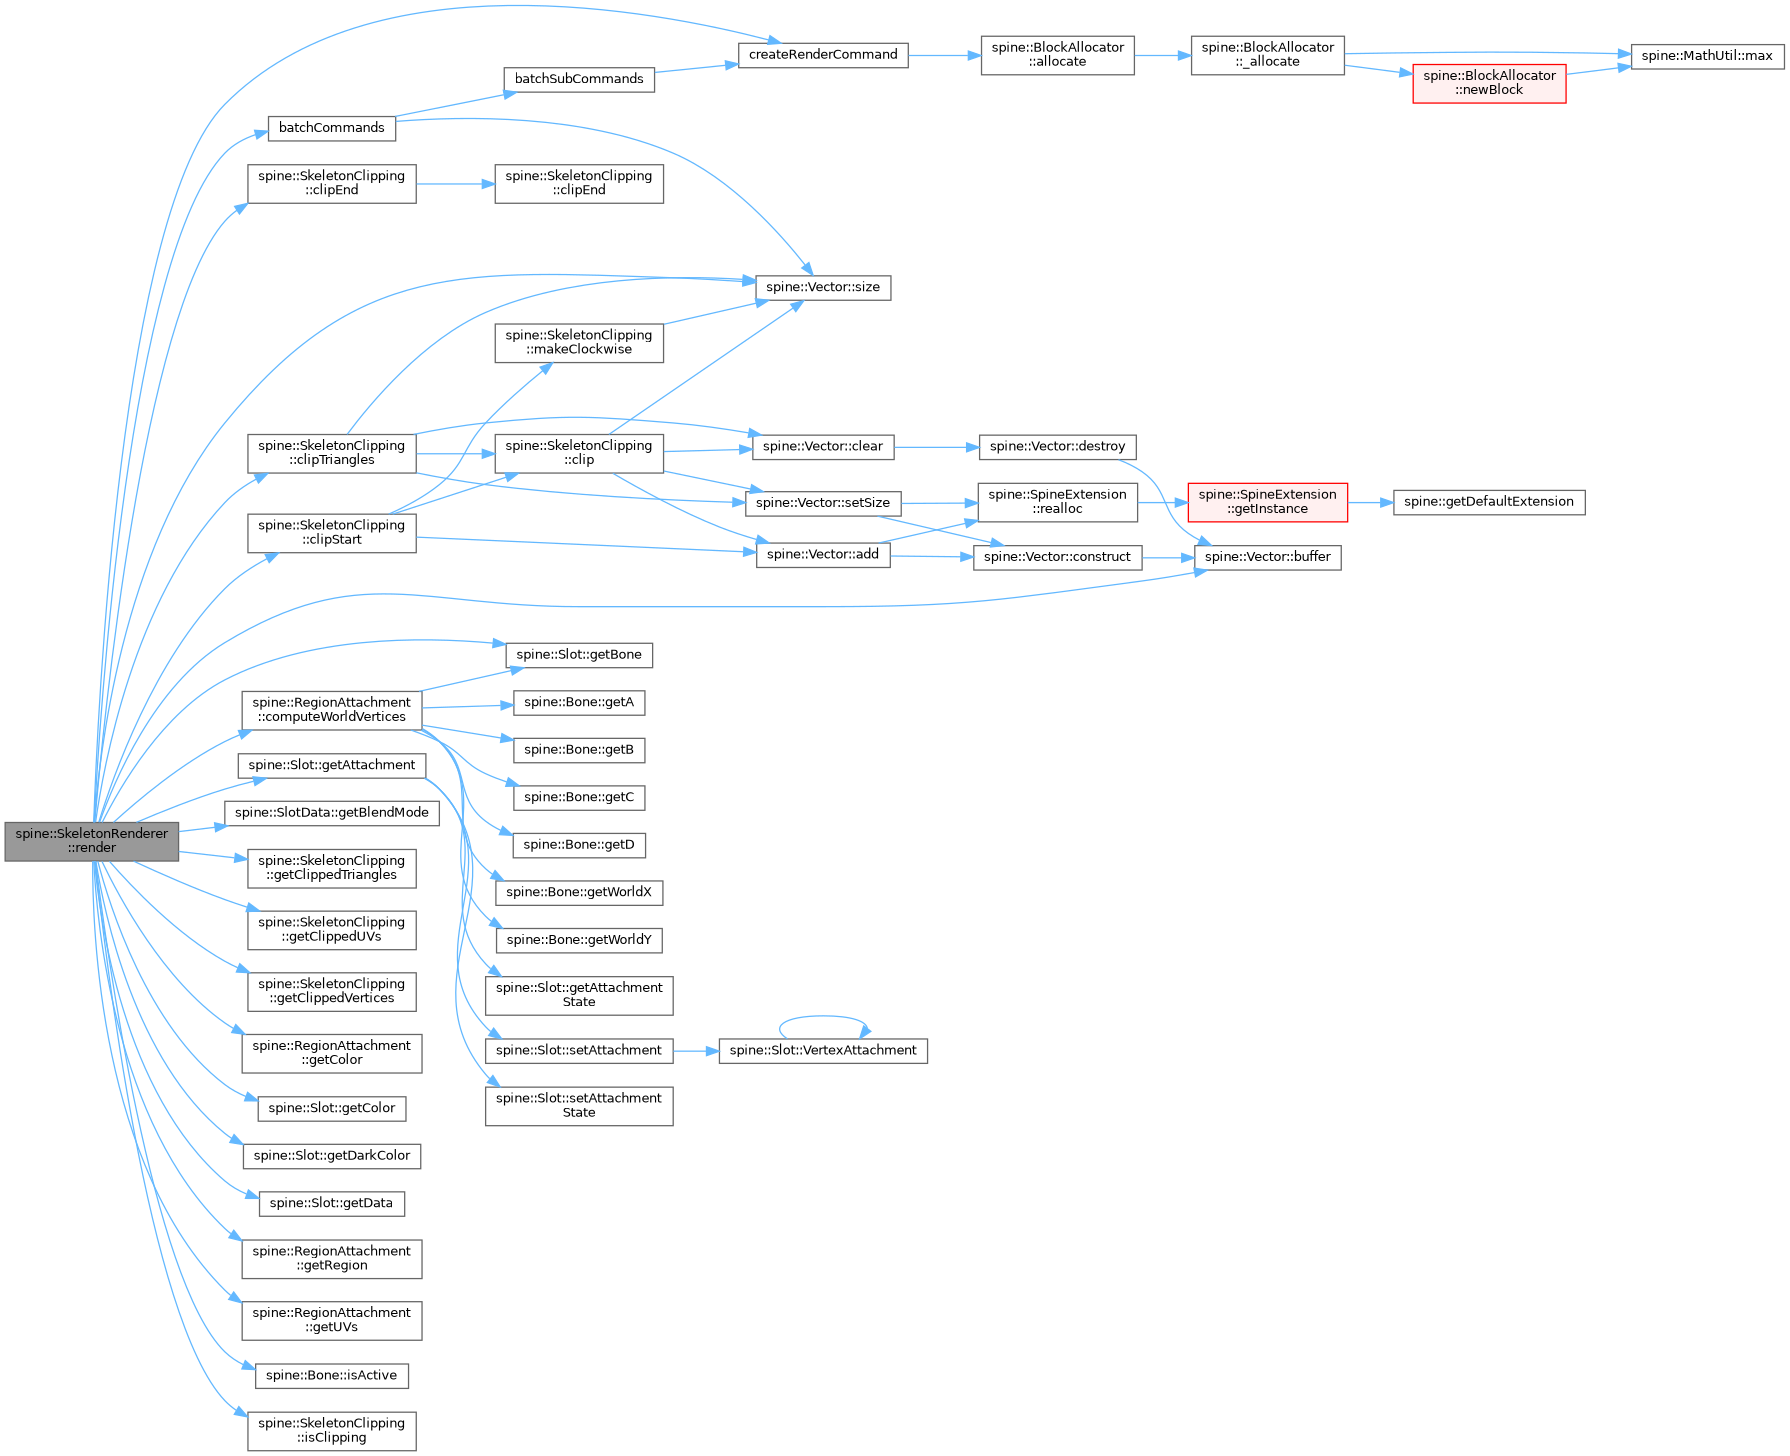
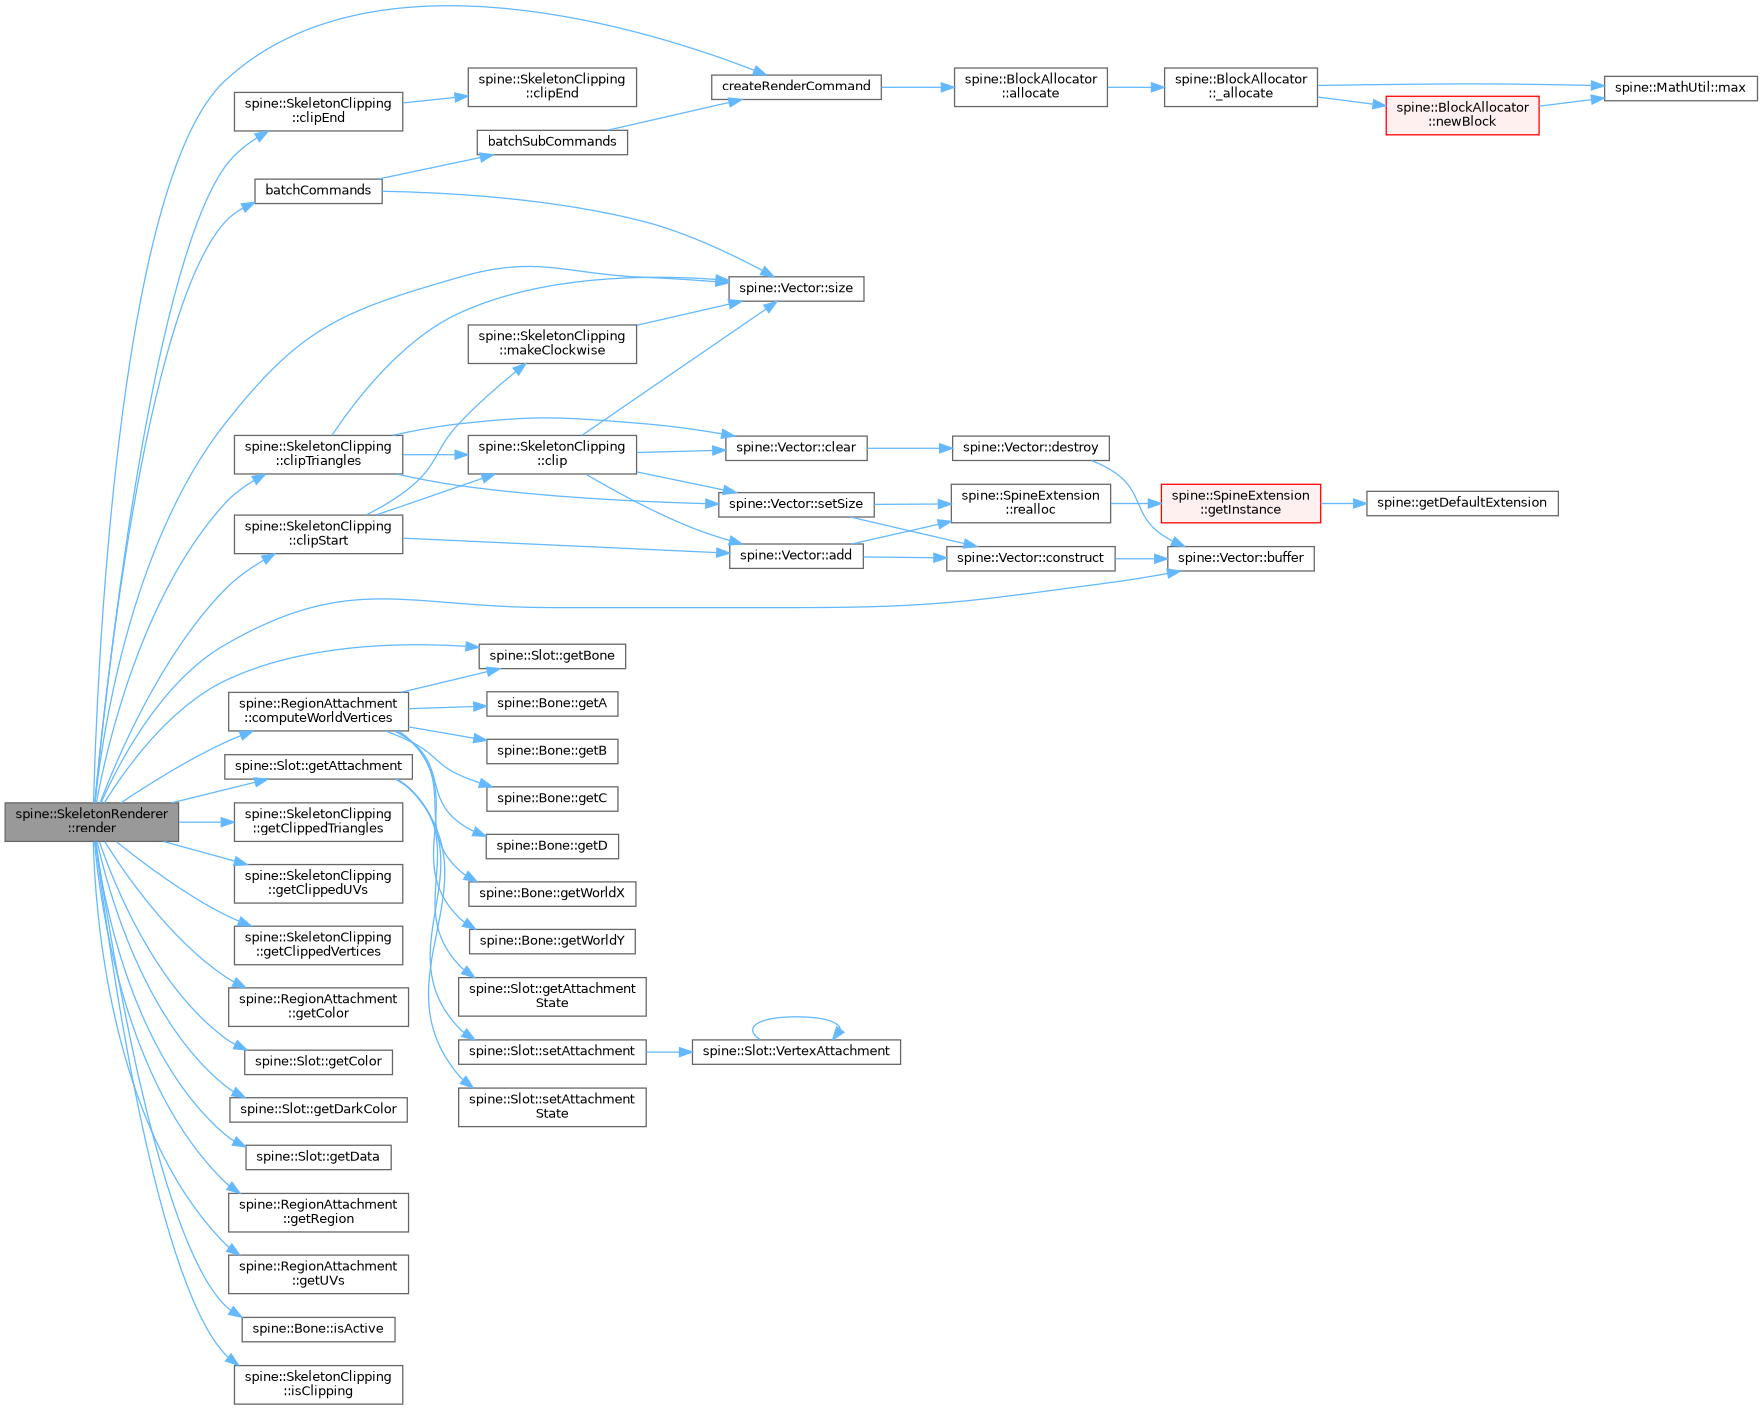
  digraph {
    rankdir=LR
    node [color=grey40 fillcolor=white fontname=Helvetica fontsize=10 shape=box style=filled]
    edge [color=steelblue1 fontname=Helvetica fontsize=10 labelfontname=Helvetica labelfontsize=10 style=solid]
    n1 [color=gray40 fillcolor=grey60 fontcolor=black height=0.2 label="spine::SkeletonRenderer\l::render" width=0.4]
    n2 [height=0.2 label=batchCommands width=0.4]
    n3 [height=0.2 label=createRenderCommand width=0.4]
    n4 [height=0.2 label="spine::Vector::size" width=0.4]
    n5 [height=0.2 label="spine::Vector::buffer" width=0.4]
    n6 [height=0.2 label="spine::SkeletonClipping\l::clipEnd" width=0.4]
    n7 [height=0.2 label="spine::SkeletonClipping\l::clipStart" width=0.4]
    n8 [height=0.2 label="spine::SkeletonClipping\l::clipTriangles" width=0.4]
    n9 [height=0.2 label="spine::RegionAttachment\l::computeWorldVertices" width=0.4]
    n10 [height=0.2 label="spine::Slot::getBone" width=0.4]
    n11 [height=0.2 label="spine::Slot::getAttachment" width=0.4]
-   n12 [height=0.2 label="spine::SlotData::getBlendMode" width=0.4]
    n13 [height=0.2 label="spine::SkeletonClipping\l::getClippedTriangles" width=0.4]
    n14 [height=0.2 label="spine::SkeletonClipping\l::getClippedUVs" width=0.4]
    n15 [height=0.2 label="spine::SkeletonClipping\l::getClippedVertices" width=0.4]
    n16 [height=0.2 label="spine::RegionAttachment\l::getColor" width=0.4]
    n17 [height=0.2 label="spine::Slot::getColor" width=0.4]
    n18 [height=0.2 label="spine::Slot::getDarkColor" width=0.4]
    n19 [height=0.2 label="spine::Slot::getData" width=0.4]
    n20 [height=0.2 label="spine::RegionAttachment\l::getRegion" width=0.4]
    n21 [height=0.2 label="spine::RegionAttachment\l::getUVs" width=0.4]
    n22 [height=0.2 label="spine::Bone::isActive" width=0.4]
    n23 [height=0.2 label="spine::SkeletonClipping\l::isClipping" width=0.4]
    n24 [height=0.2 label=batchSubCommands width=0.4]
    n25 [height=0.2 label="spine::BlockAllocator\l::allocate" width=0.4]
    n26 [height=0.2 label="spine::SkeletonClipping\l::clipEnd" width=0.4]
    n27 [height=0.2 label="spine::Vector::add" width=0.4]
    n28 [height=0.2 label="spine::SkeletonClipping\l::clip" width=0.4]
    n29 [height=0.2 label="spine::SkeletonClipping\l::makeClockwise" width=0.4]
    n30 [height=0.2 label="spine::Vector::setSize" width=0.4]
    n31 [height=0.2 label="spine::Vector::construct" width=0.4]
    n32 [height=0.2 label="spine::SpineExtension\l::realloc" width=0.4]
    n33 [height=0.2 label="spine::Vector::clear" width=0.4]
    n34 [height=0.2 label="spine::Bone::getA" width=0.4]
    n35 [height=0.2 label="spine::Bone::getB" width=0.4]
    n36 [height=0.2 label="spine::Bone::getC" width=0.4]
    n37 [height=0.2 label="spine::Bone::getD" width=0.4]
    n38 [height=0.2 label="spine::Bone::getWorldX" width=0.4]
    n39 [height=0.2 label="spine::Bone::getWorldY" width=0.4]
    n40 [height=0.2 label="spine::Slot::getAttachment\lState" width=0.4]
    n41 [height=0.2 label="spine::Slot::setAttachment" width=0.4]
    n42 [height=0.2 label="spine::Slot::setAttachment\lState" width=0.4]
    n43 [height=0.2 label="spine::BlockAllocator\l::_allocate" width=0.4]
    n44 [height=0.2 label="spine::MathUtil::max" width=0.4]
    n45 [color=red fillcolor="#FFF0F0" height=0.2 label="spine::BlockAllocator\l::newBlock" width=0.4]
    n46 [color=red fillcolor="#FFF0F0" height=0.2 label="spine::SpineExtension\l::getInstance" width=0.4]
    n47 [height=0.2 label="spine::getDefaultExtension" width=0.4]
    n48 [height=0.2 label="spine::Vector::destroy" width=0.4]
    n49 [height=0.2 label="spine::Slot::VertexAttachment" width=0.4]
    n1 -> n2
    n1 -> n3
    n1 -> n4
    n1 -> n5
    n1 -> n6
    n1 -> n7
    n1 -> n8
    n1 -> n9
    n1 -> n10
    n1 -> n11
-   n1 -> n12
    n1 -> n13
    n1 -> n14
    n1 -> n15
    n1 -> n16
    n1 -> n17
    n1 -> n18
    n1 -> n19
    n1 -> n20
    n1 -> n21
    n1 -> n22
    n1 -> n23
    n2 -> n4
    n2 -> n24
    n3 -> n25
    n6 -> n26
    n7 -> n27
    n7 -> n28
    n7 -> n29
    n8 -> n4
    n8 -> n28
    n8 -> n30
    n8 -> n33
    n9 -> n10
    n9 -> n34
    n9 -> n35
    n9 -> n36
    n9 -> n37
    n9 -> n38
    n9 -> n39
    n11 -> n40
    n11 -> n41
    n11 -> n42
    n24 -> n3
    n25 -> n43
    n27 -> n31
    n27 -> n32
    n28 -> n4
    n28 -> n27
    n28 -> n30
    n28 -> n33
    n29 -> n4
    n30 -> n31
    n30 -> n32
    n31 -> n5
    n32 -> n46
    n33 -> n48
    n41 -> n49
    n43 -> n44
    n43 -> n45
    n45 -> n44
    n46 -> n47
    n48 -> n5
    n49 -> n49
  }
